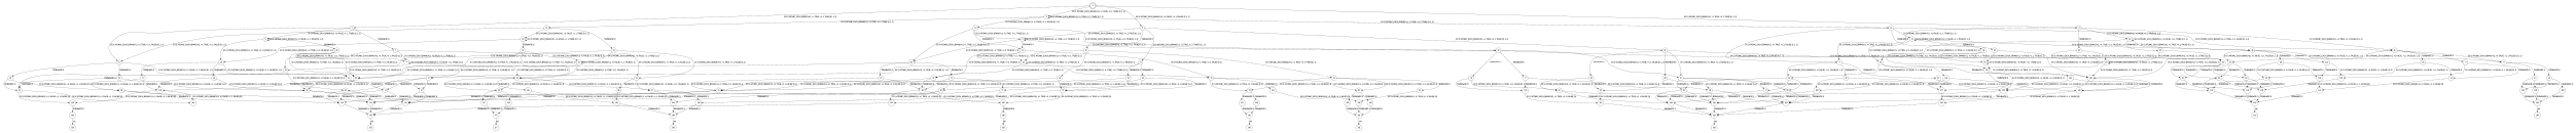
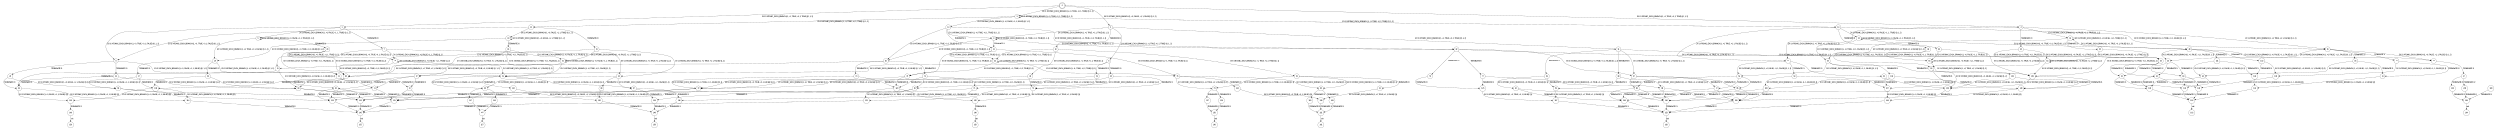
  digraph {
    fontname="Liberation Sans"
    node [fontname="Liberation Sans" shape=circle]
    edge [fontname="Liberation Sans"]
    0 [peripheries=2]
    1
    2
    3
    4
    5
    6
    7
    8
    9
    10
    11
    12
    13
    14
    15
    16
    17
    18
    19
    20
    21
    22
    23
    24
    25
    26
    27
    28
    29
    30
    31
    32
    33
    34
    35
    36
    37
    38
    39
    40
    41
    42
    43
    44
    45
    46
    47
    48
    49
    50
    51
    52
    53
    54
    55
    56
    57
    58
    59
    60
    61
    62
    63
    64
    65
    66
    67
    68
    69
    70
    71
    72
    73
    74
    75
    76
    77
    78
    79
    80
    81
    82
    83
    84
    85
    86
    87
    88
    89
    90
    91
    92
    93
    94
-   95
    97
    98
    99
    100
    101
    102
    103
    104
    105
    106
    107
    108
    109
    110
    111
    112
    113
    114
    115
    116
    117
    118
    119
    120
    121
    122
    123
    124
    125
    126
    127
    128
    129
    130
    131
    132
    133
    134
    135
    136
    137
    138
    139
    n140 [label=240]
    141
    142
    143
    144
    145
    146
    147
    148
    149
    150
    151
    152
    153
    154
    155
    156
    157
    158
    159
    160
    161
    162
    163
    164
    0 -> 1 [label="EX !0 !ATOMIC_EXCH_BRANCH (1, +1, TRUE, +0, 2, TRUE) !{0, 1, 2}"]
    0 -> 2 [label="EX !2 !ATOMIC_EXCH_BRANCH (1, +0, FALSE, +1, 1, FALSE) !{0, 1, 2}"]
    0 -> 3 [label="EX !1 !ATOMIC_EXCH_BRANCH (1, +0, TRUE, +0, 1, TRUE) !{0, 1, 2}"]
    0 -> 4 [label="EX !0 !ATOMIC_EXCH_BRANCH (1, +1, TRUE, +0, 2, TRUE) !{0, 1, 2}"]
    1 -> 5 [label="EX !2 !ATOMIC_EXCH_BRANCH (1, +0, FALSE, +1, 1, TRUE) !{0, 1, 2}"]
    1 -> 6 [label="EX !1 !ATOMIC_EXCH_BRANCH (1, +0, TRUE, +0, 1, FALSE) !{0, 1, 2}"]
    1 -> 7 [label="TERMINATE !0"]
    2 -> 8 [label="EX !0 !ATOMIC_EXCH_BRANCH (1, +1, TRUE, +0, 2, TRUE) !{0, 1, 2}"]
    2 -> 9 [label="EX !1 !ATOMIC_EXCH_BRANCH (1, +0, TRUE, +0, 1, TRUE) !{0, 1, 2}"]
    2 -> 10 [label="TERMINATE !2"]
    2 -> 11 [label="EX !0 !ATOMIC_EXCH_BRANCH (1, +1, TRUE, +0, 2, TRUE) !{0, 1, 2}"]
    3 -> 3 [label="EX !1 !ATOMIC_EXCH_BRANCH (1, +0, TRUE, +0, 1, TRUE) !{0, 1, 2}"]
    3 -> 12 [label="EX !0 !ATOMIC_EXCH_BRANCH (1, +1, TRUE, +0, 2, TRUE) !{0, 1, 2}"]
    3 -> 13 [label="EX !2 !ATOMIC_EXCH_BRANCH (1, +0, FALSE, +1, 1, FALSE) !{0, 1, 2}"]
    3 -> 14 [label="EX !0 !ATOMIC_EXCH_BRANCH (1, +1, TRUE, +0, 2, TRUE) !{0, 1, 2}"]
    4 -> 15 [label="EX !1 !ATOMIC_EXCH_BRANCH (1, +0, TRUE, +0, 1, FALSE) !{0, 1, 2}"]
    4 -> 16 [label="EX !2 !ATOMIC_EXCH_BRANCH (1, +0, FALSE, +1, 1, TRUE) !{0, 1, 2}"]
    4 -> 17 [label="EX !1 !ATOMIC_EXCH_BRANCH (1, +0, TRUE, +0, 1, FALSE) !{0, 1, 2}"]
    4 -> 18 [label="TERMINATE !0"]
    5 -> 5 [label="EX !2 !ATOMIC_EXCH_BRANCH (1, +0, FALSE, +1, 1, TRUE) !{0, 1, 2}"]
    5 -> 19 [label="EX !1 !ATOMIC_EXCH_BRANCH (1, +0, TRUE, +0, 1, FALSE) !{0, 1, 2}"]
    5 -> 20 [label="TERMINATE !0"]
    6 -> 21 [label="EX !2 !ATOMIC_EXCH_BRANCH (1, +0, FALSE, +1, 1, FALSE) !{0, 1, 2}"]
    6 -> 22 [label="TERMINATE !0"]
    6 -> 23 [label="TERMINATE !1"]
    7 -> 24 [label="EX !2 !ATOMIC_EXCH_BRANCH (1, +0, FALSE, +1, 1, TRUE) !{1, 2}"]
    7 -> 25 [label="EX !1 !ATOMIC_EXCH_BRANCH (1, +0, TRUE, +0, 1, FALSE) !{1, 2}"]
    7 -> 26 [label="EX !1 !ATOMIC_EXCH_BRANCH (1, +0, TRUE, +0, 1, FALSE) !{1, 2}"]
    8 -> 27 [label="EX !1 !ATOMIC_EXCH_BRANCH (1, +0, TRUE, +0, 1, FALSE) !{0, 1, 2}"]
    8 -> 28 [label="TERMINATE !0"]
    8 -> 29 [label="TERMINATE !2"]
    9 -> 9 [label="EX !1 !ATOMIC_EXCH_BRANCH (1, +0, TRUE, +0, 1, TRUE) !{0, 1, 2}"]
    9 -> 30 [label="EX !0 !ATOMIC_EXCH_BRANCH (1, +1, TRUE, +0, 2, TRUE) !{0, 1, 2}"]
    9 -> 31 [label="TERMINATE !2"]
    9 -> 32 [label="EX !0 !ATOMIC_EXCH_BRANCH (1, +1, TRUE, +0, 2, TRUE) !{0, 1, 2}"]
    10 -> 33 [label="EX !0 !ATOMIC_EXCH_BRANCH (1, +1, TRUE, +0, 2, TRUE) !{0, 1}"]
    10 -> 34 [label="EX !1 !ATOMIC_EXCH_BRANCH (1, +0, TRUE, +0, 1, TRUE) !{0, 1}"]
    10 -> 35 [label="EX !0 !ATOMIC_EXCH_BRANCH (1, +1, TRUE, +0, 2, TRUE) !{0, 1}"]
    11 -> 36 [label="EX !1 !ATOMIC_EXCH_BRANCH (1, +0, TRUE, +0, 1, FALSE) !{0, 1, 2}"]
    11 -> 37 [label="EX !1 !ATOMIC_EXCH_BRANCH (1, +0, TRUE, +0, 1, FALSE) !{0, 1, 2}"]
    11 -> 38 [label="TERMINATE !0"]
    11 -> 39 [label="TERMINATE !2"]
    12 -> 6 [label="EX !1 !ATOMIC_EXCH_BRANCH (1, +0, TRUE, +0, 1, FALSE) !{0, 1, 2}"]
    12 -> 40 [label="EX !2 !ATOMIC_EXCH_BRANCH (1, +0, FALSE, +1, 1, TRUE) !{0, 1, 2}"]
    12 -> 41 [label="TERMINATE !0"]
    13 -> 9 [label="EX !1 !ATOMIC_EXCH_BRANCH (1, +0, TRUE, +0, 1, TRUE) !{0, 1, 2}"]
    13 -> 30 [label="EX !0 !ATOMIC_EXCH_BRANCH (1, +1, TRUE, +0, 2, TRUE) !{0, 1, 2}"]
    13 -> 31 [label="TERMINATE !2"]
    13 -> 32 [label="EX !0 !ATOMIC_EXCH_BRANCH (1, +1, TRUE, +0, 2, TRUE) !{0, 1, 2}"]
    14 -> 15 [label="EX !1 !ATOMIC_EXCH_BRANCH (1, +0, TRUE, +0, 1, FALSE) !{0, 1, 2}"]
    14 -> 17 [label="EX !1 !ATOMIC_EXCH_BRANCH (1, +0, TRUE, +0, 1, FALSE) !{0, 1, 2}"]
    14 -> 42 [label="EX !2 !ATOMIC_EXCH_BRANCH (1, +0, FALSE, +1, 1, TRUE) !{0, 1, 2}"]
    14 -> 43 [label="TERMINATE !0"]
    15 -> 44 [label="EX !2 !ATOMIC_EXCH_BRANCH (1, +0, FALSE, +1, 1, FALSE) !{0, 1, 2}"]
    15 -> 45 [label="EX !2 !ATOMIC_EXCH_BRANCH (1, +0, FALSE, +1, 1, FALSE) !{0, 1, 2}"]
    15 -> 46 [label="TERMINATE !0"]
    15 -> 47 [label="TERMINATE !1"]
    16 -> 16 [label="EX !2 !ATOMIC_EXCH_BRANCH (1, +0, FALSE, +1, 1, TRUE) !{0, 1, 2}"]
    16 -> 48 [label="EX !1 !ATOMIC_EXCH_BRANCH (1, +0, TRUE, +0, 1, FALSE) !{0, 1, 2}"]
    16 -> 49 [label="EX !1 !ATOMIC_EXCH_BRANCH (1, +0, TRUE, +0, 1, FALSE) !{0, 1, 2}"]
    16 -> 50 [label="TERMINATE !0"]
    17 -> 51 [label="EX !2 !ATOMIC_EXCH_BRANCH (1, +0, FALSE, +1, 1, FALSE) !{0, 1, 2}"]
    17 -> 52 [label="TERMINATE !0"]
    17 -> 53 [label="TERMINATE !1"]
    18 -> 54 [label="EX !2 !ATOMIC_EXCH_BRANCH (1, +0, FALSE, +1, 1, TRUE) !{1, 2}"]
    18 -> 55 [label="EX !1 !ATOMIC_EXCH_BRANCH (1, +0, TRUE, +0, 1, FALSE) !{1, 2}"]
    19 -> 21 [label="EX !2 !ATOMIC_EXCH_BRANCH (1, +0, FALSE, +1, 1, FALSE) !{0, 1, 2}"]
    19 -> 56 [label="TERMINATE !0"]
    19 -> 57 [label="TERMINATE !1"]
    20 -> 24 [label="EX !2 !ATOMIC_EXCH_BRANCH (1, +0, FALSE, +1, 1, TRUE) !{1, 2}"]
    20 -> 58 [label="EX !1 !ATOMIC_EXCH_BRANCH (1, +0, TRUE, +0, 1, FALSE) !{1, 2}"]
    20 -> 59 [label="EX !1 !ATOMIC_EXCH_BRANCH (1, +0, TRUE, +0, 1, FALSE) !{1, 2}"]
    21 -> 60 [label="TERMINATE !0"]
    21 -> 61 [label="TERMINATE !2"]
    21 -> 62 [label="TERMINATE !1"]
    22 -> 63 [label="EX !2 !ATOMIC_EXCH_BRANCH (1, +0, FALSE, +1, 1, FALSE) !{1, 2}"]
    22 -> 64 [label="TERMINATE !1"]
    23 -> 64 [label="TERMINATE !0"]
    23 -> 65 [label="EX !2 !ATOMIC_EXCH_BRANCH (1, +0, FALSE, +1, 1, FALSE) !{0, 2}"]
    24 -> 24 [label="EX !2 !ATOMIC_EXCH_BRANCH (1, +0, FALSE, +1, 1, TRUE) !{1, 2}"]
    24 -> 58 [label="EX !1 !ATOMIC_EXCH_BRANCH (1, +0, TRUE, +0, 1, FALSE) !{1, 2}"]
    24 -> 59 [label="EX !1 !ATOMIC_EXCH_BRANCH (1, +0, TRUE, +0, 1, FALSE) !{1, 2}"]
    25 -> 63 [label="EX !2 !ATOMIC_EXCH_BRANCH (1, +0, FALSE, +1, 1, FALSE) !{1, 2}"]
    25 -> 64 [label="TERMINATE !1"]
    26 -> 66 [label="EX !2 !ATOMIC_EXCH_BRANCH (1, +0, FALSE, +1, 1, FALSE) !{1, 2}"]
    26 -> 67 [label="EX !2 !ATOMIC_EXCH_BRANCH (1, +0, FALSE, +1, 1, FALSE) !{1, 2}"]
    26 -> 68 [label="TERMINATE !1"]
    27 -> 60 [label="TERMINATE !0"]
    27 -> 61 [label="TERMINATE !2"]
    27 -> 62 [label="TERMINATE !1"]
    28 -> 69 [label="EX !1 !ATOMIC_EXCH_BRANCH (1, +0, TRUE, +0, 1, FALSE) !{1, 2}"]
    28 -> 70 [label="TERMINATE !2"]
    28 -> 71 [label="EX !1 !ATOMIC_EXCH_BRANCH (1, +0, TRUE, +0, 1, FALSE) !{1, 2}"]
    29 -> 70 [label="TERMINATE !0"]
    29 -> 72 [label="EX !1 !ATOMIC_EXCH_BRANCH (1, +0, TRUE, +0, 1, FALSE) !{0, 1}"]
    30 -> 27 [label="EX !1 !ATOMIC_EXCH_BRANCH (1, +0, TRUE, +0, 1, FALSE) !{0, 1, 2}"]
    30 -> 73 [label="TERMINATE !0"]
    30 -> 74 [label="TERMINATE !2"]
    31 -> 34 [label="EX !1 !ATOMIC_EXCH_BRANCH (1, +0, TRUE, +0, 1, TRUE) !{0, 1}"]
    31 -> 75 [label="EX !0 !ATOMIC_EXCH_BRANCH (1, +1, TRUE, +0, 2, TRUE) !{0, 1}"]
    31 -> 76 [label="EX !0 !ATOMIC_EXCH_BRANCH (1, +1, TRUE, +0, 2, TRUE) !{0, 1}"]
    32 -> 36 [label="EX !1 !ATOMIC_EXCH_BRANCH (1, +0, TRUE, +0, 1, FALSE) !{0, 1, 2}"]
    32 -> 37 [label="EX !1 !ATOMIC_EXCH_BRANCH (1, +0, TRUE, +0, 1, FALSE) !{0, 1, 2}"]
    32 -> 77 [label="TERMINATE !0"]
    32 -> 78 [label="TERMINATE !2"]
    33 -> 70 [label="TERMINATE !0"]
    33 -> 72 [label="EX !1 !ATOMIC_EXCH_BRANCH (1, +0, TRUE, +0, 1, FALSE) !{0, 1}"]
    34 -> 34 [label="EX !1 !ATOMIC_EXCH_BRANCH (1, +0, TRUE, +0, 1, TRUE) !{0, 1}"]
    34 -> 75 [label="EX !0 !ATOMIC_EXCH_BRANCH (1, +1, TRUE, +0, 2, TRUE) !{0, 1}"]
    34 -> 76 [label="EX !0 !ATOMIC_EXCH_BRANCH (1, +1, TRUE, +0, 2, TRUE) !{0, 1}"]
    35 -> 79 [label="EX !1 !ATOMIC_EXCH_BRANCH (1, +0, TRUE, +0, 1, FALSE) !{0, 1}"]
    35 -> 80 [label="EX !1 !ATOMIC_EXCH_BRANCH (1, +0, TRUE, +0, 1, FALSE) !{0, 1}"]
    35 -> 81 [label="TERMINATE !0"]
    36 -> 82 [label="TERMINATE !0"]
    36 -> 83 [label="TERMINATE !2"]
    36 -> 84 [label="TERMINATE !1"]
    37 -> 85 [label="TERMINATE !0"]
    37 -> 86 [label="TERMINATE !2"]
    37 -> 87 [label="TERMINATE !1"]
    38 -> 88 [label="EX !1 !ATOMIC_EXCH_BRANCH (1, +0, TRUE, +0, 1, FALSE) !{1, 2}"]
    38 -> 89 [label="TERMINATE !2"]
    39 -> 89 [label="TERMINATE !0"]
    39 -> 90 [label="EX !1 !ATOMIC_EXCH_BRANCH (1, +0, TRUE, +0, 1, FALSE) !{0, 1}"]
    40 -> 19 [label="EX !1 !ATOMIC_EXCH_BRANCH (1, +0, TRUE, +0, 1, FALSE) !{0, 1, 2}"]
    40 -> 40 [label="EX !2 !ATOMIC_EXCH_BRANCH (1, +0, FALSE, +1, 1, TRUE) !{0, 1, 2}"]
    40 -> 91 [label="TERMINATE !0"]
    41 -> 25 [label="EX !1 !ATOMIC_EXCH_BRANCH (1, +0, TRUE, +0, 1, FALSE) !{1, 2}"]
    41 -> 26 [label="EX !1 !ATOMIC_EXCH_BRANCH (1, +0, TRUE, +0, 1, FALSE) !{1, 2}"]
    41 -> 92 [label="EX !2 !ATOMIC_EXCH_BRANCH (1, +0, FALSE, +1, 1, TRUE) !{1, 2}"]
    42 -> 42 [label="EX !2 !ATOMIC_EXCH_BRANCH (1, +0, FALSE, +1, 1, TRUE) !{0, 1, 2}"]
    42 -> 48 [label="EX !1 !ATOMIC_EXCH_BRANCH (1, +0, TRUE, +0, 1, FALSE) !{0, 1, 2}"]
    42 -> 49 [label="EX !1 !ATOMIC_EXCH_BRANCH (1, +0, TRUE, +0, 1, FALSE) !{0, 1, 2}"]
    42 -> 93 [label="TERMINATE !0"]
    43 -> 55 [label="EX !1 !ATOMIC_EXCH_BRANCH (1, +0, TRUE, +0, 1, FALSE) !{1, 2}"]
    43 -> 94 [label="EX !2 !ATOMIC_EXCH_BRANCH (1, +0, FALSE, +1, 1, TRUE) !{1, 2}"]
-   44 -> 95 [label="TERMINATE !0"]
    44 -> 97 [label="TERMINATE !1"]
    45 -> 82 [label="TERMINATE !0"]
    45 -> 83 [label="TERMINATE !2"]
    45 -> 84 [label="TERMINATE !1"]
    46 -> 98 [label="EX !2 !ATOMIC_EXCH_BRANCH (1, +0, FALSE, +1, 1, FALSE) !{1, 2}"]
    46 -> 99 [label="TERMINATE !1"]
    47 -> 99 [label="TERMINATE !0"]
    47 -> 100 [label="EX !2 !ATOMIC_EXCH_BRANCH (1, +0, FALSE, +1, 1, FALSE) !{0, 2}"]
    48 -> 44 [label="EX !2 !ATOMIC_EXCH_BRANCH (1, +0, FALSE, +1, 1, FALSE) !{0, 1, 2}"]
    48 -> 45 [label="EX !2 !ATOMIC_EXCH_BRANCH (1, +0, FALSE, +1, 1, FALSE) !{0, 1, 2}"]
    48 -> 101 [label="TERMINATE !0"]
    48 -> 102 [label="TERMINATE !1"]
    49 -> 51 [label="EX !2 !ATOMIC_EXCH_BRANCH (1, +0, FALSE, +1, 1, FALSE) !{0, 1, 2}"]
    49 -> 103 [label="TERMINATE !0"]
    49 -> 104 [label="TERMINATE !1"]
    50 -> 54 [label="EX !2 !ATOMIC_EXCH_BRANCH (1, +0, FALSE, +1, 1, TRUE) !{1, 2}"]
    50 -> 105 [label="EX !1 !ATOMIC_EXCH_BRANCH (1, +0, TRUE, +0, 1, FALSE) !{1, 2}"]
    51 -> 85 [label="TERMINATE !0"]
    51 -> 86 [label="TERMINATE !2"]
    51 -> 87 [label="TERMINATE !1"]
    52 -> 106 [label="EX !2 !ATOMIC_EXCH_BRANCH (1, +0, FALSE, +1, 1, FALSE) !{1, 2}"]
    52 -> 107 [label="TERMINATE !1"]
    53 -> 107 [label="TERMINATE !0"]
    53 -> 108 [label="EX !2 !ATOMIC_EXCH_BRANCH (1, +0, FALSE, +1, 1, FALSE) !{0, 2}"]
    54 -> 54 [label="EX !2 !ATOMIC_EXCH_BRANCH (1, +0, FALSE, +1, 1, TRUE) !{1, 2}"]
    54 -> 105 [label="EX !1 !ATOMIC_EXCH_BRANCH (1, +0, TRUE, +0, 1, FALSE) !{1, 2}"]
    55 -> 106 [label="EX !2 !ATOMIC_EXCH_BRANCH (1, +0, FALSE, +1, 1, FALSE) !{1, 2}"]
    55 -> 107 [label="TERMINATE !1"]
    56 -> 63 [label="EX !2 !ATOMIC_EXCH_BRANCH (1, +0, FALSE, +1, 1, FALSE) !{1, 2}"]
    56 -> 109 [label="TERMINATE !1"]
    57 -> 65 [label="EX !2 !ATOMIC_EXCH_BRANCH (1, +0, FALSE, +1, 1, FALSE) !{0, 2}"]
    57 -> 109 [label="TERMINATE !0"]
    58 -> 63 [label="EX !2 !ATOMIC_EXCH_BRANCH (1, +0, FALSE, +1, 1, FALSE) !{1, 2}"]
    58 -> 109 [label="TERMINATE !1"]
    59 -> 66 [label="EX !2 !ATOMIC_EXCH_BRANCH (1, +0, FALSE, +1, 1, FALSE) !{1, 2}"]
    59 -> 67 [label="EX !2 !ATOMIC_EXCH_BRANCH (1, +0, FALSE, +1, 1, FALSE) !{1, 2}"]
    59 -> 110 [label="TERMINATE !1"]
    60 -> 111 [label="TERMINATE !2"]
    60 -> 112 [label="TERMINATE !1"]
    61 -> 111 [label="TERMINATE !0"]
    61 -> 113 [label="TERMINATE !1"]
    62 -> 112 [label="TERMINATE !0"]
    62 -> 113 [label="TERMINATE !2"]
    63 -> 111 [label="TERMINATE !2"]
    63 -> 112 [label="TERMINATE !1"]
    64 -> 114 [label="EX !2 !ATOMIC_EXCH_BRANCH (1, +0, FALSE, +1, 1, FALSE) !{2}"]
    64 -> 115 [label="EX !2 !ATOMIC_EXCH_BRANCH (1, +0, FALSE, +1, 1, FALSE) !{2}"]
    65 -> 112 [label="TERMINATE !0"]
    65 -> 113 [label="TERMINATE !2"]
    66 -> 116 [label="TERMINATE !2"]
    66 -> 117 [label="TERMINATE !1"]
    67 -> 118 [label="TERMINATE !2"]
    67 -> 119 [label="TERMINATE !1"]
    68 -> 120 [label="EX !2 !ATOMIC_EXCH_BRANCH (1, +0, FALSE, +1, 1, FALSE) !{2}"]
    69 -> 111 [label="TERMINATE !2"]
    69 -> 112 [label="TERMINATE !1"]
    70 -> 121 [label="EX !1 !ATOMIC_EXCH_BRANCH (1, +0, TRUE, +0, 1, FALSE) !{1}"]
    70 -> 122 [label="EX !1 !ATOMIC_EXCH_BRANCH (1, +0, TRUE, +0, 1, FALSE) !{1}"]
    71 -> 118 [label="TERMINATE !2"]
    71 -> 119 [label="TERMINATE !1"]
    72 -> 111 [label="TERMINATE !0"]
    72 -> 113 [label="TERMINATE !1"]
    73 -> 69 [label="EX !1 !ATOMIC_EXCH_BRANCH (1, +0, TRUE, +0, 1, FALSE) !{1, 2}"]
    73 -> 71 [label="EX !1 !ATOMIC_EXCH_BRANCH (1, +0, TRUE, +0, 1, FALSE) !{1, 2}"]
    73 -> 123 [label="TERMINATE !2"]
    74 -> 72 [label="EX !1 !ATOMIC_EXCH_BRANCH (1, +0, TRUE, +0, 1, FALSE) !{0, 1}"]
    74 -> 123 [label="TERMINATE !0"]
    75 -> 72 [label="EX !1 !ATOMIC_EXCH_BRANCH (1, +0, TRUE, +0, 1, FALSE) !{0, 1}"]
    75 -> 123 [label="TERMINATE !0"]
    76 -> 79 [label="EX !1 !ATOMIC_EXCH_BRANCH (1, +0, TRUE, +0, 1, FALSE) !{0, 1}"]
    76 -> 80 [label="EX !1 !ATOMIC_EXCH_BRANCH (1, +0, TRUE, +0, 1, FALSE) !{0, 1}"]
    76 -> 124 [label="TERMINATE !0"]
    77 -> 88 [label="EX !1 !ATOMIC_EXCH_BRANCH (1, +0, TRUE, +0, 1, FALSE) !{1, 2}"]
    77 -> 125 [label="TERMINATE !2"]
-   78 -> 90 [label="EX !1 !ATOMIC_EXCH_BRANCH (1, +0, TRUE, +0, 1, FALSE) !{0, 1}"]
    78 -> 125 [label="TERMINATE !0"]
    79 -> 126 [label="TERMINATE !0"]
    79 -> 127 [label="TERMINATE !1"]
    80 -> 128 [label="TERMINATE !0"]
    80 -> 129 [label="TERMINATE !1"]
    81 -> 130 [label="EX !1 !ATOMIC_EXCH_BRANCH (1, +0, TRUE, +0, 1, FALSE) !{1}"]
    82 -> 131 [label="TERMINATE !2"]
    82 -> 132 [label="TERMINATE !1"]
    83 -> 131 [label="TERMINATE !0"]
    83 -> 133 [label="TERMINATE !1"]
    84 -> 132 [label="TERMINATE !0"]
    84 -> 133 [label="TERMINATE !2"]
    85 -> 134 [label="TERMINATE !2"]
    85 -> 135 [label="TERMINATE !1"]
    86 -> 134 [label="TERMINATE !0"]
    86 -> 136 [label="TERMINATE !1"]
    87 -> 135 [label="TERMINATE !0"]
    87 -> 136 [label="TERMINATE !2"]
    88 -> 134 [label="TERMINATE !2"]
    88 -> 135 [label="TERMINATE !1"]
    89 -> 137 [label="EX !1 !ATOMIC_EXCH_BRANCH (1, +0, TRUE, +0, 1, FALSE) !{1}"]
    90 -> 134 [label="TERMINATE !0"]
    90 -> 136 [label="TERMINATE !1"]
    91 -> 58 [label="EX !1 !ATOMIC_EXCH_BRANCH (1, +0, TRUE, +0, 1, FALSE) !{1, 2}"]
    91 -> 59 [label="EX !1 !ATOMIC_EXCH_BRANCH (1, +0, TRUE, +0, 1, FALSE) !{1, 2}"]
    91 -> 92 [label="EX !2 !ATOMIC_EXCH_BRANCH (1, +0, FALSE, +1, 1, TRUE) !{1, 2}"]
    92 -> 58 [label="EX !1 !ATOMIC_EXCH_BRANCH (1, +0, TRUE, +0, 1, FALSE) !{1, 2}"]
    92 -> 59 [label="EX !1 !ATOMIC_EXCH_BRANCH (1, +0, TRUE, +0, 1, FALSE) !{1, 2}"]
    92 -> 92 [label="EX !2 !ATOMIC_EXCH_BRANCH (1, +0, FALSE, +1, 1, TRUE) !{1, 2}"]
    93 -> 94 [label="EX !2 !ATOMIC_EXCH_BRANCH (1, +0, FALSE, +1, 1, TRUE) !{1, 2}"]
    93 -> 105 [label="EX !1 !ATOMIC_EXCH_BRANCH (1, +0, TRUE, +0, 1, FALSE) !{1, 2}"]
    94 -> 94 [label="EX !2 !ATOMIC_EXCH_BRANCH (1, +0, FALSE, +1, 1, TRUE) !{1, 2}"]
    94 -> 105 [label="EX !1 !ATOMIC_EXCH_BRANCH (1, +0, TRUE, +0, 1, FALSE) !{1, 2}"]
-   95 -> 138 [label="TERMINATE !2"]
-   95 -> 139 [label="TERMINATE !1"]
    97 -> 139 [label="TERMINATE !0"]
    97 -> n140 [label="TERMINATE !2"]
    98 -> 131 [label="TERMINATE !2"]
    98 -> 132 [label="TERMINATE !1"]
    99 -> 141 [label="EX !2 !ATOMIC_EXCH_BRANCH (1, +0, FALSE, +1, 1, FALSE) !{2}"]
    100 -> 133 [label="TERMINATE !2"]
    101 -> 98 [label="EX !2 !ATOMIC_EXCH_BRANCH (1, +0, FALSE, +1, 1, FALSE) !{1, 2}"]
    101 -> 142 [label="TERMINATE !1"]
    102 -> 100 [label="EX !2 !ATOMIC_EXCH_BRANCH (1, +0, FALSE, +1, 1, FALSE) !{0, 2}"]
    102 -> 142 [label="TERMINATE !0"]
    103 -> 106 [label="EX !2 !ATOMIC_EXCH_BRANCH (1, +0, FALSE, +1, 1, FALSE) !{1, 2}"]
    103 -> 143 [label="TERMINATE !1"]
    104 -> 108 [label="EX !2 !ATOMIC_EXCH_BRANCH (1, +0, FALSE, +1, 1, FALSE) !{0, 2}"]
    104 -> 143 [label="TERMINATE !0"]
    105 -> 106 [label="EX !2 !ATOMIC_EXCH_BRANCH (1, +0, FALSE, +1, 1, FALSE) !{1, 2}"]
    105 -> 143 [label="TERMINATE !1"]
    106 -> 134 [label="TERMINATE !2"]
    106 -> 135 [label="TERMINATE !1"]
    107 -> 144 [label="EX !2 !ATOMIC_EXCH_BRANCH (1, +0, FALSE, +1, 1, FALSE) !{2}"]
    108 -> 135 [label="TERMINATE !0"]
    108 -> 136 [label="TERMINATE !2"]
    109 -> 114 [label="EX !2 !ATOMIC_EXCH_BRANCH (1, +0, FALSE, +1, 1, FALSE) !{2}"]
    109 -> 115 [label="EX !2 !ATOMIC_EXCH_BRANCH (1, +0, FALSE, +1, 1, FALSE) !{2}"]
    110 -> 120 [label="EX !2 !ATOMIC_EXCH_BRANCH (1, +0, FALSE, +1, 1, FALSE) !{2}"]
    111 -> 145 [label="TERMINATE !1"]
    112 -> 145 [label="TERMINATE !2"]
    113 -> 145 [label="TERMINATE !0"]
+   114 -> 145 [label="TERMINATE !2"]
    115 -> 146 [label="TERMINATE !2"]
    116 -> 147 [label="TERMINATE !1"]
    117 -> 147 [label="TERMINATE !2"]
    118 -> 148 [label="TERMINATE !1"]
    119 -> 148 [label="TERMINATE !2"]
    120 -> 148 [label="TERMINATE !2"]
    121 -> 145 [label="TERMINATE !1"]
    122 -> 149 [label="TERMINATE !1"]
    123 -> 121 [label="EX !1 !ATOMIC_EXCH_BRANCH (1, +0, TRUE, +0, 1, FALSE) !{1}"]
    123 -> 122 [label="EX !1 !ATOMIC_EXCH_BRANCH (1, +0, TRUE, +0, 1, FALSE) !{1}"]
    124 -> 130 [label="EX !1 !ATOMIC_EXCH_BRANCH (1, +0, TRUE, +0, 1, FALSE) !{1}"]
    125 -> 137 [label="EX !1 !ATOMIC_EXCH_BRANCH (1, +0, TRUE, +0, 1, FALSE) !{1}"]
    126 -> 150 [label="TERMINATE !1"]
    127 -> 150 [label="TERMINATE !0"]
    128 -> 151 [label="TERMINATE !1"]
    129 -> 151 [label="TERMINATE !0"]
    130 -> 151 [label="TERMINATE !1"]
    131 -> 152 [label="TERMINATE !1"]
    132 -> 152 [label="TERMINATE !2"]
    133 -> 152 [label="TERMINATE !0"]
    134 -> 153 [label="TERMINATE !1"]
    135 -> 153 [label="TERMINATE !2"]
    136 -> 153 [label="TERMINATE !0"]
    137 -> 153 [label="TERMINATE !1"]
    138 -> 154 [label="TERMINATE !1"]
    139 -> 154 [label="TERMINATE !2"]
    n140 -> 154 [label="TERMINATE !0"]
    141 -> 152 [label="TERMINATE !2"]
    142 -> 141 [label="EX !2 !ATOMIC_EXCH_BRANCH (1, +0, FALSE, +1, 1, FALSE) !{2}"]
    143 -> 144 [label="EX !2 !ATOMIC_EXCH_BRANCH (1, +0, FALSE, +1, 1, FALSE) !{2}"]
    144 -> 153 [label="TERMINATE !2"]
    145 -> 155 [label=exit]
    146 -> 156 [label=exit]
    147 -> 157 [label=exit]
    148 -> 158 [label=exit]
    149 -> 159 [label=exit]
    150 -> 160 [label=exit]
    151 -> 161 [label=exit]
    152 -> 162 [label=exit]
    153 -> 163 [label=exit]
    154 -> 164 [label=exit]
  }
